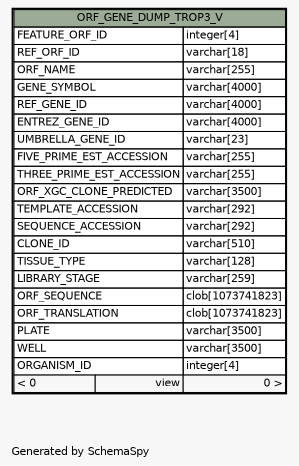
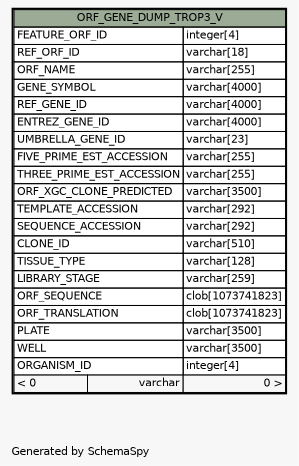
  digraph {
    bgcolor="#f7f7f7"
    fontname=Helvetica
    fontsize=11
    label="\nGenerated by SchemaSpy"
    labeljust=l
    nodesep=0.18
    rankdir=RL
    ranksep=0.46
-   n1 [fontname=Helvetica fontsize=11 label=<     <TABLE BORDER="2" CELLBORDER="1" CELLSPACING="0" BGCOLOR="#ffffff">       <TR><TD COLSPAN="3" BGCOLOR="#9bab96" ALIGN="CENTER">ORF_GENE_DUMP_TROP3_V</TD></TR>       <TR><TD PORT="FEATURE_ORF_ID" COLSPAN="2" ALIGN="LEFT">FEATURE_ORF_ID</TD><TD PORT="FEATURE_ORF_ID.type" ALIGN="LEFT">integer[4]</TD></TR>       <TR><TD PORT="REF_ORF_ID" COLSPAN="2" ALIGN="LEFT">REF_ORF_ID</TD><TD PORT="REF_ORF_ID.type" ALIGN="LEFT">varchar[18]</TD></TR>       <TR><TD PORT="ORF_NAME" COLSPAN="2" ALIGN="LEFT">ORF_NAME</TD><TD PORT="ORF_NAME.type" ALIGN="LEFT">varchar[255]</TD></TR>       <TR><TD PORT="GENE_SYMBOL" COLSPAN="2" ALIGN="LEFT">GENE_SYMBOL</TD><TD PORT="GENE_SYMBOL.type" ALIGN="LEFT">varchar[4000]</TD></TR>       <TR><TD PORT="REF_GENE_ID" COLSPAN="2" ALIGN="LEFT">REF_GENE_ID</TD><TD PORT="REF_GENE_ID.type" ALIGN="LEFT">varchar[4000]</TD></TR>       <TR><TD PORT="ENTREZ_GENE_ID" COLSPAN="2" ALIGN="LEFT">ENTREZ_GENE_ID</TD><TD PORT="ENTREZ_GENE_ID.type" ALIGN="LEFT">varchar[4000]</TD></TR>       <TR><TD PORT="UMBRELLA_GENE_ID" COLSPAN="2" ALIGN="LEFT">UMBRELLA_GENE_ID</TD><TD PORT="UMBRELLA_GENE_ID.type" ALIGN="LEFT">varchar[23]</TD></TR>       <TR><TD PORT="FIVE_PRIME_EST_ACCESSION" COLSPAN="2" ALIGN="LEFT">FIVE_PRIME_EST_ACCESSION</TD><TD PORT="FIVE_PRIME_EST_ACCESSION.type" ALIGN="LEFT">varchar[255]</TD></TR>       <TR><TD PORT="THREE_PRIME_EST_ACCESSION" COLSPAN="2" ALIGN="LEFT">THREE_PRIME_EST_ACCESSION</TD><TD PORT="THREE_PRIME_EST_ACCESSION.type" ALIGN="LEFT">varchar[255]</TD></TR>       <TR><TD PORT="ORF_XGC_CLONE_PREDICTED" COLSPAN="2" ALIGN="LEFT">ORF_XGC_CLONE_PREDICTED</TD><TD PORT="ORF_XGC_CLONE_PREDICTED.type" ALIGN="LEFT">varchar[3500]</TD></TR>       <TR><TD PORT="TEMPLATE_ACCESSION" COLSPAN="2" ALIGN="LEFT">TEMPLATE_ACCESSION</TD><TD PORT="TEMPLATE_ACCESSION.type" ALIGN="LEFT">varchar[292]</TD></TR>       <TR><TD PORT="SEQUENCE_ACCESSION" COLSPAN="2" ALIGN="LEFT">SEQUENCE_ACCESSION</TD><TD PORT="SEQUENCE_ACCESSION.type" ALIGN="LEFT">varchar[292]</TD></TR>       <TR><TD PORT="CLONE_ID" COLSPAN="2" ALIGN="LEFT">CLONE_ID</TD><TD PORT="CLONE_ID.type" ALIGN="LEFT">varchar[510]</TD></TR>       <TR><TD PORT="TISSUE_TYPE" COLSPAN="2" ALIGN="LEFT">TISSUE_TYPE</TD><TD PORT="TISSUE_TYPE.type" ALIGN="LEFT">varchar[128]</TD></TR>       <TR><TD PORT="LIBRARY_STAGE" COLSPAN="2" ALIGN="LEFT">LIBRARY_STAGE</TD><TD PORT="LIBRARY_STAGE.type" ALIGN="LEFT">varchar[259]</TD></TR>       <TR><TD PORT="ORF_SEQUENCE" COLSPAN="2" ALIGN="LEFT">ORF_SEQUENCE</TD><TD PORT="ORF_SEQUENCE.type" ALIGN="LEFT">clob[1073741823]</TD></TR>       <TR><TD PORT="ORF_TRANSLATION" COLSPAN="2" ALIGN="LEFT">ORF_TRANSLATION</TD><TD PORT="ORF_TRANSLATION.type" ALIGN="LEFT">clob[1073741823]</TD></TR>       <TR><TD PORT="PLATE" COLSPAN="2" ALIGN="LEFT">PLATE</TD><TD PORT="PLATE.type" ALIGN="LEFT">varchar[3500]</TD></TR>       <TR><TD PORT="WELL" COLSPAN="2" ALIGN="LEFT">WELL</TD><TD PORT="WELL.type" ALIGN="LEFT">varchar[3500]</TD></TR>       <TR><TD PORT="ORGANISM_ID" COLSPAN="2" ALIGN="LEFT">ORGANISM_ID</TD><TD PORT="ORGANISM_ID.type" ALIGN="LEFT">integer[4]</TD></TR>       <TR><TD ALIGN="LEFT" BGCOLOR="#f7f7f7">&lt; 0</TD><TD ALIGN="RIGHT" BGCOLOR="#f7f7f7">view</TD><TD ALIGN="RIGHT" BGCOLOR="#f7f7f7">0 &gt;</TD></TR>     </TABLE>> shape=plaintext]
+   n1 [fontname=Helvetica fontsize=11 label=<     <TABLE BORDER="2" CELLBORDER="1" CELLSPACING="0" BGCOLOR="#ffffff">       <TR><TD COLSPAN="3" BGCOLOR="#9bab96" ALIGN="CENTER">ORF_GENE_DUMP_TROP3_V</TD></TR>       <TR><TD PORT="FEATURE_ORF_ID" COLSPAN="2" ALIGN="LEFT">FEATURE_ORF_ID</TD><TD PORT="FEATURE_ORF_ID.type" ALIGN="LEFT">integer[4]</TD></TR>       <TR><TD PORT="REF_ORF_ID" COLSPAN="2" ALIGN="LEFT">REF_ORF_ID</TD><TD PORT="REF_ORF_ID.type" ALIGN="LEFT">varchar[18]</TD></TR>       <TR><TD PORT="ORF_NAME" COLSPAN="2" ALIGN="LEFT">ORF_NAME</TD><TD PORT="ORF_NAME.type" ALIGN="LEFT">varchar[255]</TD></TR>       <TR><TD PORT="GENE_SYMBOL" COLSPAN="2" ALIGN="LEFT">GENE_SYMBOL</TD><TD PORT="GENE_SYMBOL.type" ALIGN="LEFT">varchar[4000]</TD></TR>       <TR><TD PORT="REF_GENE_ID" COLSPAN="2" ALIGN="LEFT">REF_GENE_ID</TD><TD PORT="REF_GENE_ID.type" ALIGN="LEFT">varchar[4000]</TD></TR>       <TR><TD PORT="ENTREZ_GENE_ID" COLSPAN="2" ALIGN="LEFT">ENTREZ_GENE_ID</TD><TD PORT="ENTREZ_GENE_ID.type" ALIGN="LEFT">varchar[4000]</TD></TR>       <TR><TD PORT="UMBRELLA_GENE_ID" COLSPAN="2" ALIGN="LEFT">UMBRELLA_GENE_ID</TD><TD PORT="UMBRELLA_GENE_ID.type" ALIGN="LEFT">varchar[23]</TD></TR>       <TR><TD PORT="FIVE_PRIME_EST_ACCESSION" COLSPAN="2" ALIGN="LEFT">FIVE_PRIME_EST_ACCESSION</TD><TD PORT="FIVE_PRIME_EST_ACCESSION.type" ALIGN="LEFT">varchar[255]</TD></TR>       <TR><TD PORT="THREE_PRIME_EST_ACCESSION" COLSPAN="2" ALIGN="LEFT">THREE_PRIME_EST_ACCESSION</TD><TD PORT="THREE_PRIME_EST_ACCESSION.type" ALIGN="LEFT">varchar[255]</TD></TR>       <TR><TD PORT="ORF_XGC_CLONE_PREDICTED" COLSPAN="2" ALIGN="LEFT">ORF_XGC_CLONE_PREDICTED</TD><TD PORT="ORF_XGC_CLONE_PREDICTED.type" ALIGN="LEFT">varchar[3500]</TD></TR>       <TR><TD PORT="TEMPLATE_ACCESSION" COLSPAN="2" ALIGN="LEFT">TEMPLATE_ACCESSION</TD><TD PORT="TEMPLATE_ACCESSION.type" ALIGN="LEFT">varchar[292]</TD></TR>       <TR><TD PORT="SEQUENCE_ACCESSION" COLSPAN="2" ALIGN="LEFT">SEQUENCE_ACCESSION</TD><TD PORT="SEQUENCE_ACCESSION.type" ALIGN="LEFT">varchar[292]</TD></TR>       <TR><TD PORT="CLONE_ID" COLSPAN="2" ALIGN="LEFT">CLONE_ID</TD><TD PORT="CLONE_ID.type" ALIGN="LEFT">varchar[510]</TD></TR>       <TR><TD PORT="TISSUE_TYPE" COLSPAN="2" ALIGN="LEFT">TISSUE_TYPE</TD><TD PORT="TISSUE_TYPE.type" ALIGN="LEFT">varchar[128]</TD></TR>       <TR><TD PORT="LIBRARY_STAGE" COLSPAN="2" ALIGN="LEFT">LIBRARY_STAGE</TD><TD PORT="LIBRARY_STAGE.type" ALIGN="LEFT">varchar[259]</TD></TR>       <TR><TD PORT="ORF_SEQUENCE" COLSPAN="2" ALIGN="LEFT">ORF_SEQUENCE</TD><TD PORT="ORF_SEQUENCE.type" ALIGN="LEFT">clob[1073741823]</TD></TR>       <TR><TD PORT="ORF_TRANSLATION" COLSPAN="2" ALIGN="LEFT">ORF_TRANSLATION</TD><TD PORT="ORF_TRANSLATION.type" ALIGN="LEFT">clob[1073741823]</TD></TR>       <TR><TD PORT="PLATE" COLSPAN="2" ALIGN="LEFT">PLATE</TD><TD PORT="PLATE.type" ALIGN="LEFT">varchar[3500]</TD></TR>       <TR><TD PORT="WELL" COLSPAN="2" ALIGN="LEFT">WELL</TD><TD PORT="WELL.type" ALIGN="LEFT">varchar[3500]</TD></TR>       <TR><TD PORT="ORGANISM_ID" COLSPAN="2" ALIGN="LEFT">ORGANISM_ID</TD><TD PORT="ORGANISM_ID.type" ALIGN="LEFT">integer[4]</TD></TR>       <TR><TD ALIGN="LEFT" BGCOLOR="#f7f7f7">&lt; 0</TD><TD ALIGN="RIGHT" BGCOLOR="#f7f7f7">varchar</TD><TD ALIGN="RIGHT" BGCOLOR="#f7f7f7">0 &gt;</TD></TR>     </TABLE>> shape=plaintext]
  }
